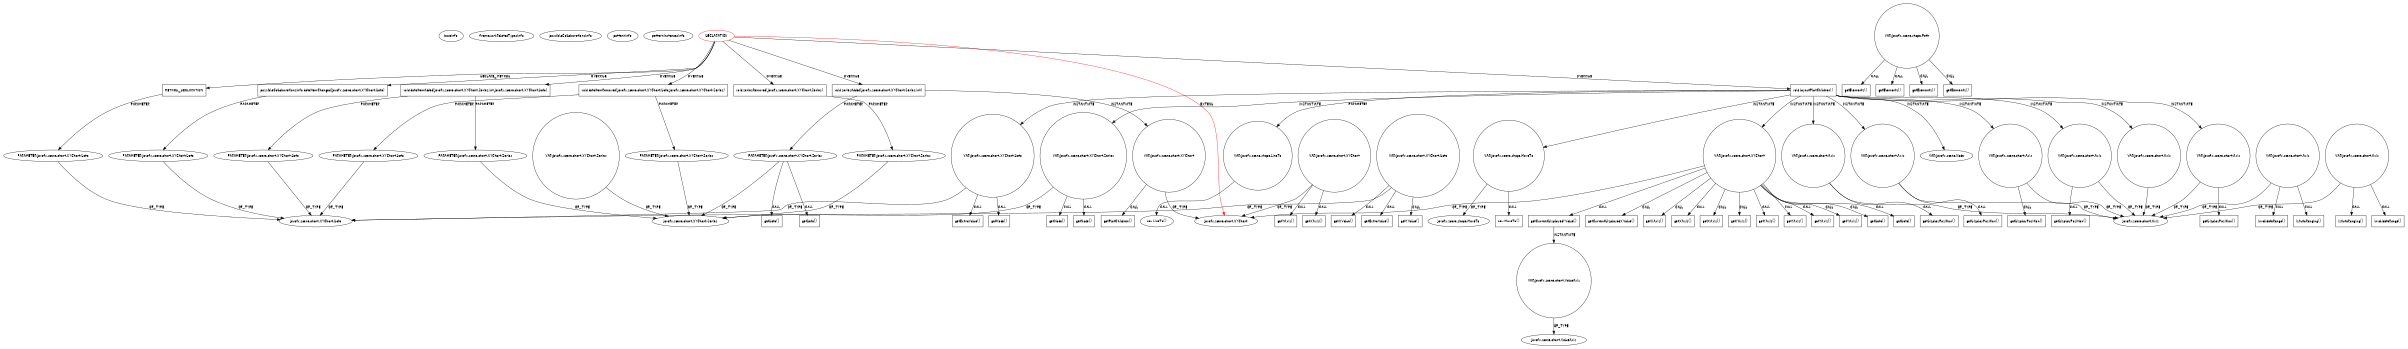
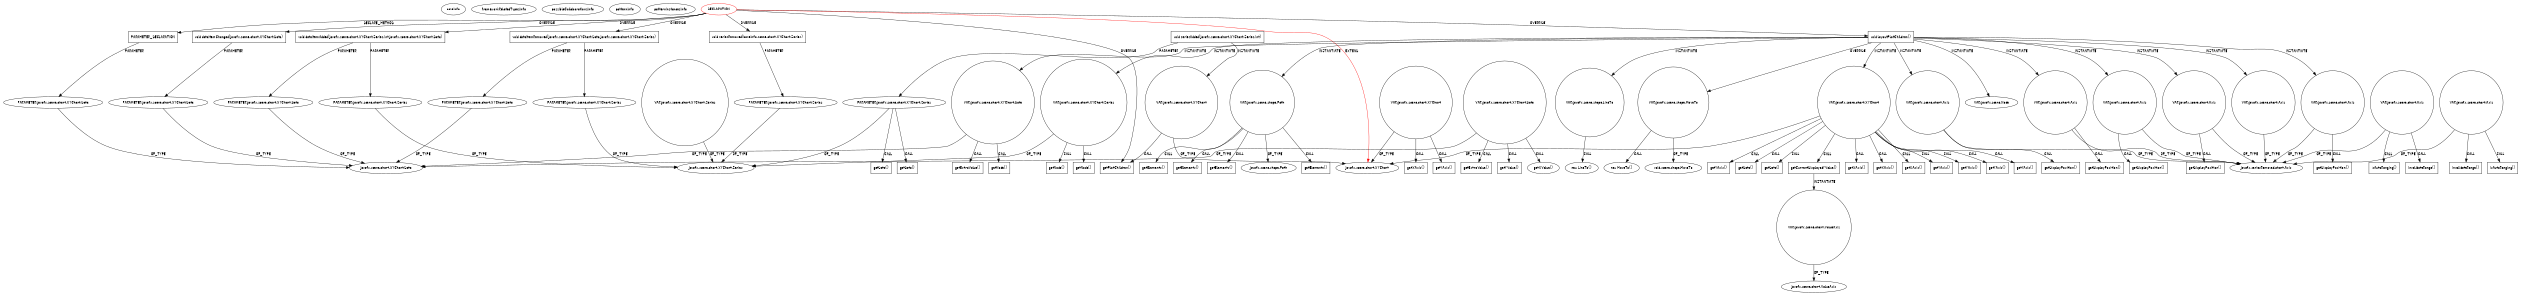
  digraph {
    fontname="Patrick Hand"
    node [fontname="Patrick Hand" isFrameworkType=false vertexType=INSIDE_CALL shape=box]
    edge [fontname="Patrick Hand"]
    baseInfo [category=pattern graphId=3467 isAnonymous=false possibleRelation=false isFrameworkType="" vertexType="" shape=""]
    frameworkRelatedTypesInfo [0="javafx.scene.chart.XYChart" isFrameworkType="" vertexType="" shape=""]
    possibleCollaborationsInfo [isFrameworkType="" vertexType="" shape=""]
    patternInfo [frequency=2.0 patternRootClient=0 isFrameworkType="" vertexType="" shape=""]
    patternInstancesInfo [0="LichuanLu-ShunUI-FX~/LichuanLu-ShunUI-FX/ShunUI-FX-master/src/view/chart/StackedBarChart.java~StackedBarChart~811" 1="TomaszKorecki-InvestorAssistant~/TomaszKorecki-InvestorAssistant/InvestorAssistant-master/Investor's assistant/src/investor/charts/CandleChart.java~CandleStickChart~1473" isFrameworkType="" vertexType="" shape=""]
    n6 [label="PARAMETER:javafx.scene.chart.XYChart.Data" vertexType=PARAMETER_DECLARATION shape=""]
    n7 [label="javafx.scene.chart.XYChart.Data" vertexType=FRAMEWORK_CLASS_TYPE shape=""]
-   n8 [label=METHOD_DECLARATION vertexType=CLIENT_METHOD_DECLARATION]
+   n8 [label=PARAMETER_DECLARATION vertexType=CLIENT_METHOD_DECLARATION]
    n9 [color=red label=DECLARATION vertexType=ROOT_CLIENT_CLASS_DECLARATION shape=""]
    n10 [label="void dataItemAdded(javafx.scene.chart.XYChart.Series,int,javafx.scene.chart.XYChart.Data)" vertexType=OVERRIDING_METHOD_DECLARATION]
    n11 [label="void seriesAdded(javafx.scene.chart.XYChart.Series,int)" vertexType=OVERRIDING_METHOD_DECLARATION]
    n12 [label="void dataItemRemoved(javafx.scene.chart.XYChart.Data,javafx.scene.chart.XYChart.Series)" vertexType=OVERRIDING_METHOD_DECLARATION]
    n13 [label="void layoutPlotChildren()" vertexType=OVERRIDING_METHOD_DECLARATION]
-   n14 [label="void seriesRemoved(javafx.scene.chart.XYChart.Series)" vertexType=OVERRIDING_METHOD_DECLARATION]
+   n14 [label="void seriesRemoved(baseInfo.scene.chart.XYChart.Series)" vertexType=OVERRIDING_METHOD_DECLARATION]
    n15 [label="javafx.scene.chart.XYChart" vertexType=FRAMEWORK_CLASS_TYPE shape=""]
-   n16 [label="possibleCollaborationsInfo dataItemChanged(javafx.scene.chart.XYChart.Data)" vertexType=OVERRIDING_METHOD_DECLARATION]
+   n16 [label="void dataItemChanged(javafx.scene.chart.XYChart.Data)" vertexType=OVERRIDING_METHOD_DECLARATION]
    n17 [label="PARAMETER:javafx.scene.chart.XYChart.Series" vertexType=PARAMETER_DECLARATION shape=""]
    n18 [label="PARAMETER:javafx.scene.chart.XYChart.Data" vertexType=PARAMETER_DECLARATION shape=""]
    n19 [label="PARAMETER:javafx.scene.chart.XYChart.Series" vertexType=PARAMETER_DECLARATION shape=""]
    n20 [label="VAR:javafx.scene.chart.XYChart" shape=circle vertexType=VARIABLE_EXPRESION]
    n21 [label="PARAMETER:javafx.scene.chart.XYChart.Series" vertexType=PARAMETER_DECLARATION shape=""]
    n22 [label="PARAMETER:javafx.scene.chart.XYChart.Data" vertexType=PARAMETER_DECLARATION shape=""]
    n23 [label="VAR:javafx.scene.shape.Path" shape=circle vertexType=VARIABLE_EXPRESION]
    n24 [label="VAR:javafx.scene.shape.LineTo" shape=circle vertexType=VARIABLE_EXPRESION]
    n25 [label="VAR:javafx.scene.shape.MoveTo" shape=circle vertexType=VARIABLE_EXPRESION]
    n26 [label="VAR:javafx.scene.chart.XYChart.Series" shape=circle vertexType=VARIABLE_EXPRESION]
    n27 [label="VAR:javafx.scene.chart.XYChart" shape=circle vertexType=VARIABLE_EXPRESION]
    n28 [label="VAR:javafx.scene.chart.XYChart.Data" shape=circle vertexType=VARIABLE_EXPRESION]
    n29 [label="VAR:javafx.scene.Node" shape=ellipse vertexType=VARIABLE_EXPRESION]
    n30 [label="VAR:javafx.scene.chart.Axis" shape=circle vertexType=VARIABLE_EXPRESION]
    n31 [label="VAR:javafx.scene.chart.Axis" shape=circle vertexType=VARIABLE_EXPRESION]
    n32 [label="VAR:javafx.scene.chart.Axis" shape=circle vertexType=VARIABLE_EXPRESION]
    n33 [label="VAR:javafx.scene.chart.Axis" shape=circle vertexType=VARIABLE_EXPRESION]
    n34 [label="VAR:javafx.scene.chart.Axis" shape=circle vertexType=VARIABLE_EXPRESION]
    n35 [label="VAR:javafx.scene.chart.Axis" shape=circle vertexType=VARIABLE_EXPRESION]
    n36 [label="PARAMETER:javafx.scene.chart.XYChart.Series" vertexType=PARAMETER_DECLARATION shape=""]
    n37 [label="PARAMETER:javafx.scene.chart.XYChart.Data" vertexType=PARAMETER_DECLARATION shape=""]
    n38 [label="javafx.scene.chart.XYChart.Series" vertexType=FRAMEWORK_CLASS_TYPE shape=""]
    n39 [label="getData()"]
    n40 [label="getData()"]
    n41 [label="getPlotChildren()"]
+   n42 [label="javafx.scene.shape.Path" vertexType=FRAMEWORK_CLASS_TYPE shape=""]
    n43 [label="getElements()"]
    n44 [label="getElements()"]
    n45 [label="getElements()"]
    n46 [label="getElements()"]
    n47 [label="new LineTo()" vertexType=CONSTRUCTOR_CALL shape=""]
    n48 [label="VAR:javafx.scene.chart.ValueAxis" shape=circle vertexType=VARIABLE_EXPRESION]
    n49 [label="javafx.scene.chart.ValueAxis" vertexType=FRAMEWORK_CLASS_TYPE shape=""]
-   n50 [label="new MoveTo()" vertexType=CONSTRUCTOR_CALL]
-   n51 [label="javafx.scene.shape.MoveTo" vertexType=FRAMEWORK_CLASS_TYPE shape=""]
+   n50 [label="new MoveTo()" vertexType=CONSTRUCTOR_CALL shape=""]
+   n51 [label="void.scene.shape.MoveTo" vertexType=FRAMEWORK_CLASS_TYPE shape=""]
    n52 [label="getNode()"]
    n53 [label="getNode()"]
    n54 [label="getYAxis()"]
    n55 [label="getYAxis()"]
    n56 [label="getYAxis()"]
    n57 [label="getYAxis()"]
    n58 [label="getYAxis()"]
    n59 [label="getData()"]
    n60 [label="getData()"]
    n61 [label="getCurrentDisplayedYValue()"]
-   n62 [label="getCurrentDisplayedXValue()"]
    n63 [label="getXAxis()"]
    n64 [label="getXAxis()"]
    n65 [label="getXAxis()"]
    n66 [label="getExtraValue()"]
    n67 [label="getNode()"]
-   n68 [label="javafx.scene.chart.Axis" vertexType=FRAMEWORK_CLASS_TYPE shape=""]
+   n68 [label="javafx.seriesRemoved.chart.Axis" vertexType=FRAMEWORK_CLASS_TYPE shape=""]
    n69 [label="getDisplayPosition()"]
    n70 [label="getDisplayPosition()"]
    n71 [label="getDisplayPosition()"]
    n72 [label="getDisplayPosition()"]
    n73 [label="getDisplayPosition()"]
    n74 [label="VAR:javafx.scene.chart.XYChart.Series" shape=circle vertexType=VARIABLE_EXPRESION]
    n75 [label="VAR:javafx.scene.chart.XYChart.Data" shape=circle vertexType=VARIABLE_EXPRESION]
    n76 [label="getExtraValue()"]
    n77 [label="getYValue()"]
-   n78 [label="getXValue()"]
+   n78 [label="getXValue()" shape=ellipse]
    n79 [label="VAR:javafx.scene.chart.XYChart" shape=circle vertexType=VARIABLE_EXPRESION]
    n80 [label="getYAxis()"]
    n81 [label="getXAxis()"]
    n82 [label="VAR:javafx.scene.chart.Axis" shape=circle vertexType=VARIABLE_EXPRESION]
    n83 [label="isAutoRanging()"]
    n84 [label="invalidateRange()"]
    n85 [label="VAR:javafx.scene.chart.Axis" shape=circle vertexType=VARIABLE_EXPRESION]
    n86 [label="isAutoRanging()"]
    n87 [label="invalidateRange()"]
    n6 -> n7 [label=OF_TYPE]
    n8 -> n6 [label=PARAMETER]
    n9 -> n8 [label=DECLARE_METHOD]
    n9 -> n10 [label=OVERRIDE]
-   n9 -> n11 [label=OVERRIDE]
+   n9 -> n41 [label=OVERRIDE]
    n9 -> n12 [label=OVERRIDE]
    n9 -> n13 [label=OVERRIDE]
    n9 -> n14 [label=OVERRIDE]
    n9 -> n15 [color=red label=EXTEND]
    n9 -> n16 [label=OVERRIDE]
    n10 -> n17 [label=PARAMETER]
    n10 -> n18 [label=PARAMETER]
    n11 -> n19 [label=PARAMETER]
    n11 -> n20 [label=INSTANTIATE]
    n12 -> n21 [label=PARAMETER]
    n12 -> n22 [label=PARAMETER]
-   n13 -> n24 [label=PARAMETER]
-   n13 -> n25 [label=INSTANTIATE]
+   n13 -> n23 [label=INSTANTIATE]
+   n13 -> n24 [label=INSTANTIATE]
+   n13 -> n25 [label=OVERRIDE]
    n13 -> n26 [label=INSTANTIATE]
    n13 -> n27 [label=INSTANTIATE]
    n13 -> n28 [label=INSTANTIATE]
    n13 -> n29 [label=INSTANTIATE]
    n13 -> n30 [label=INSTANTIATE]
    n13 -> n31 [label=INSTANTIATE]
    n13 -> n32 [label=INSTANTIATE]
    n13 -> n33 [label=INSTANTIATE]
    n13 -> n34 [label=INSTANTIATE]
    n13 -> n35 [label=INSTANTIATE]
    n14 -> n36 [label=PARAMETER]
    n16 -> n37 [label=PARAMETER]
    n17 -> n38 [label=OF_TYPE]
    n18 -> n7 [label=OF_TYPE]
    n19 -> n38 [label=OF_TYPE]
    n19 -> n39 [label=CALL]
    n19 -> n40 [label=CALL]
    n20 -> n15 [label=OF_TYPE]
    n20 -> n41 [label=CALL]
    n21 -> n38 [label=OF_TYPE]
    n22 -> n7 [label=OF_TYPE]
+   n23 -> n42 [label=OF_TYPE]
    n23 -> n43 [label=CALL]
    n23 -> n44 [label=CALL]
    n23 -> n45 [label=CALL]
    n23 -> n46 [label=CALL]
    n24 -> n47 [label=CALL]
    n25 -> n50 [label=CALL]
    n25 -> n51 [label=OF_TYPE]
    n26 -> n38 [label=OF_TYPE]
    n26 -> n52 [label=CALL]
    n26 -> n53 [label=CALL]
    n27 -> n15 [label=OF_TYPE]
    n27 -> n54 [label=CALL]
    n27 -> n55 [label=CALL]
    n27 -> n56 [label=CALL]
    n27 -> n57 [label=CALL]
    n27 -> n58 [label=CALL]
    n27 -> n59 [label=CALL]
    n27 -> n60 [label=CALL]
    n27 -> n61 [label=CALL]
-   n27 -> n62 [label=CALL]
    n27 -> n63 [label=CALL]
    n27 -> n64 [label=CALL]
    n27 -> n65 [label=CALL]
    n28 -> n7 [label=OF_TYPE]
    n28 -> n66 [label=CALL]
    n28 -> n67 [label=CALL]
    n30 -> n68 [label=OF_TYPE]
    n30 -> n69 [label=CALL]
    n31 -> n68 [label=OF_TYPE]
    n31 -> n70 [label=CALL]
    n32 -> n68 [label=OF_TYPE]
    n32 -> n71 [label=CALL]
    n33 -> n68 [label=OF_TYPE]
    n33 -> n72 [label=CALL]
    n34 -> n68 [label=OF_TYPE]
    n34 -> n73 [label=CALL]
    n35 -> n68 [label=OF_TYPE]
    n36 -> n38 [label=OF_TYPE]
    n37 -> n7 [label=OF_TYPE]
    n48 -> n49 [label=OF_TYPE]
    n61 -> n48 [label=INSTANTIATE]
    n74 -> n38 [label=OF_TYPE]
    n75 -> n7 [label=OF_TYPE]
    n75 -> n76 [label=CALL]
    n75 -> n77 [label=CALL]
    n75 -> n78 [label=CALL]
    n79 -> n15 [label=OF_TYPE]
    n79 -> n80 [label=CALL]
    n79 -> n81 [label=CALL]
    n82 -> n68 [label=OF_TYPE]
    n82 -> n83 [label=CALL]
    n82 -> n84 [label=CALL]
    n85 -> n68 [label=OF_TYPE]
    n85 -> n86 [label=CALL]
    n85 -> n87 [label=CALL]
  }
